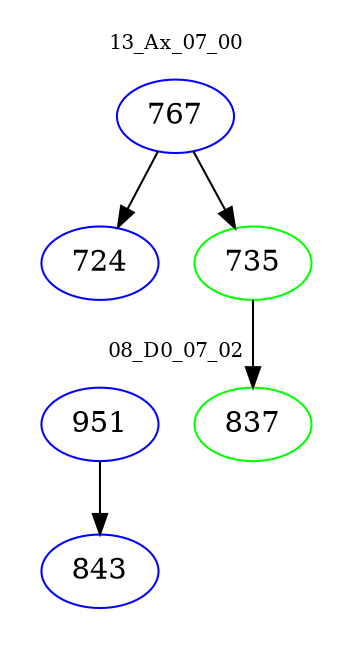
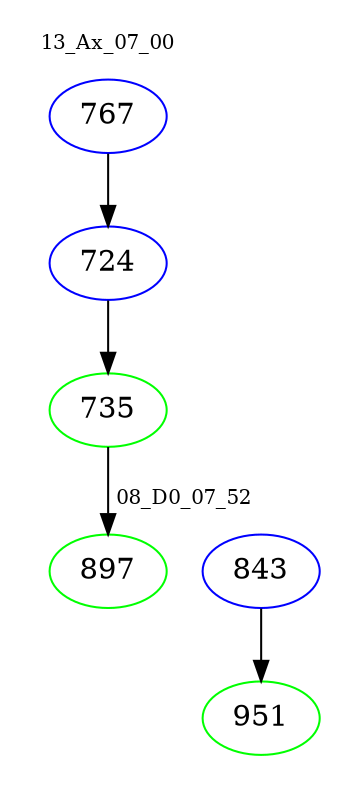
  digraph {
    node [color=blue]
    edge [color=black]
    n1 [label=767]
    n2 [label=724]
    n3 [color=green label=735]
    n4 [label=843]
-   n5 [color=green label=837]
-   n6 [label=951]
+   n5 [color=green label=897]
+   n6 [color=green label=951]
    subgraph cluster_1 {
      color=white
      fontsize=10
      label="13_Ax_07_00"
      n1
      n2
      n3
    }
    subgraph cluster_2 {
      color=white
      fontsize=10
-     label="08_D0_07_02"
+     label="08_D0_07_52"
      n4
      n5
      n6
    }
    n1 -> n2
-   n1 -> n3
+   n2 -> n3
    n3 -> n5
-   n6 -> n4
+   n4 -> n6
  }
